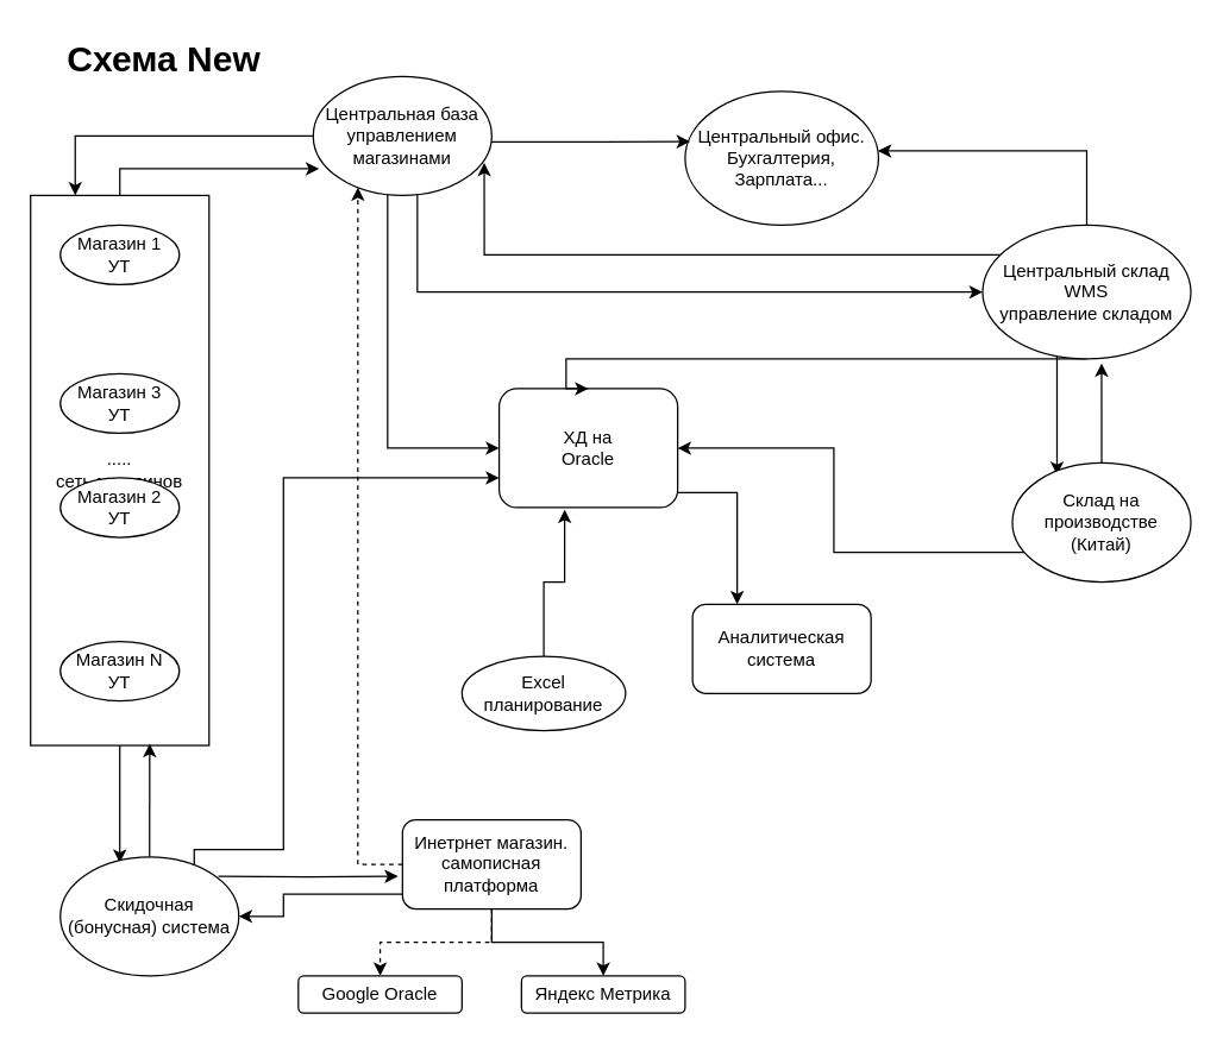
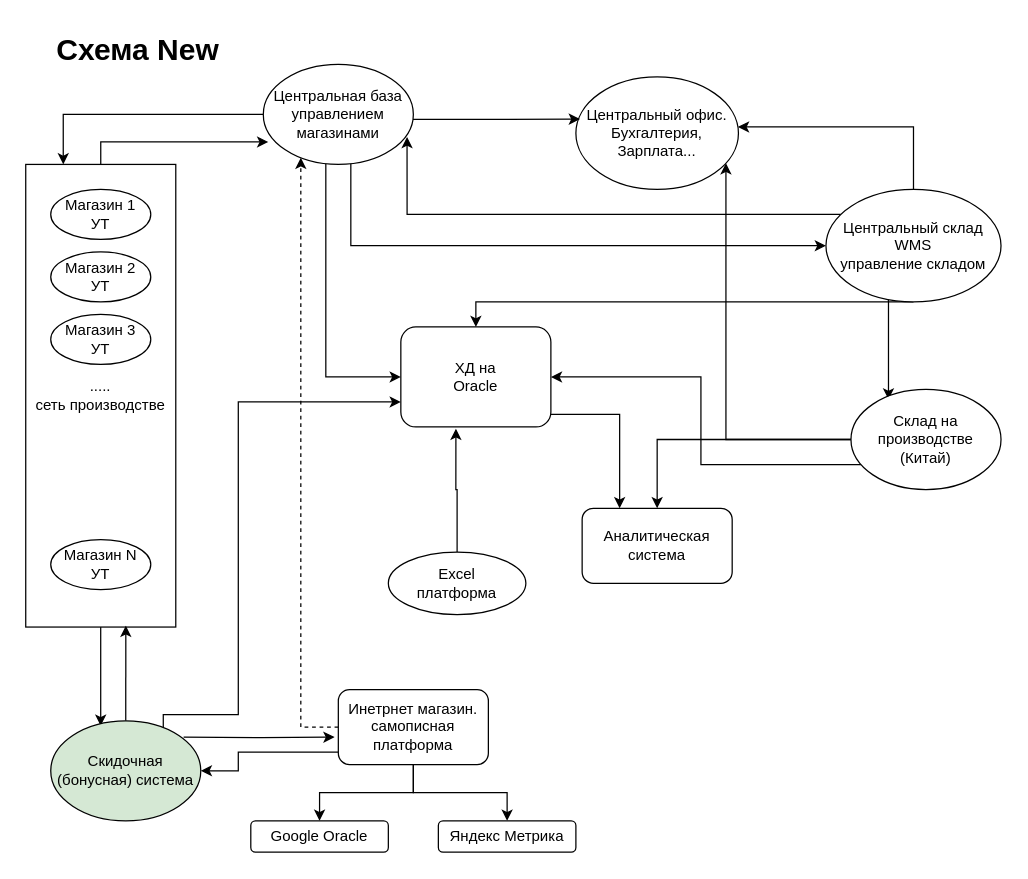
  <mxCell id="0" />
  <mxCell id="1" parent="0" />
  <mxCell id="2" style="edgeStyle=orthogonalEdgeStyle;rounded=0;orthogonalLoop=1;jettySize=auto;html=1;entryX=0.033;entryY=0.775;entryDx=0;entryDy=0;entryPerimeter=0;" edge="1" parent="1" source="4" target="36"><mxGeometry relative="1" as="geometry"><Array as="points"><mxPoint x="80" y="113" /></Array></mxGeometry></mxCell>
  <mxCell id="3" style="edgeStyle=orthogonalEdgeStyle;rounded=0;orthogonalLoop=1;jettySize=auto;html=1;entryX=0.333;entryY=0.05;entryDx=0;entryDy=0;entryPerimeter=0;" edge="1" parent="1" source="4" target="40"><mxGeometry relative="1" as="geometry" /></mxCell>
- <mxCell id="4" value=".....&lt;br&gt;сеть магазинов" style="rounded=0;whiteSpace=wrap;html=1;" parent="1" vertex="1"><mxGeometry x="20" y="131" width="120" height="370" as="geometry" /></mxCell>
+ <mxCell id="4" value=".....&lt;br&gt;сеть производстве" style="rounded=0;whiteSpace=wrap;html=1;" parent="1" vertex="1"><mxGeometry x="20" y="131" width="120" height="370" as="geometry" /></mxCell>
  <mxCell id="5" value="Магазин 1&lt;br&gt;УТ" style="ellipse;whiteSpace=wrap;html=1;" parent="1" vertex="1"><mxGeometry x="40" y="151" width="80" height="40" as="geometry" /></mxCell>
- <mxCell id="6" value="Магазин 2&lt;br&gt;УТ" style="ellipse;whiteSpace=wrap;html=1;" parent="1" vertex="1"><mxGeometry x="40" y="321" width="80" height="40" as="geometry" /></mxCell>
+ <mxCell id="6" value="Магазин 2&lt;br&gt;УТ" style="ellipse;whiteSpace=wrap;html=1;" parent="1" vertex="1"><mxGeometry x="40" y="201" width="80" height="40" as="geometry" /></mxCell>
  <mxCell id="7" value="Магазин 3&lt;br&gt;УТ" style="ellipse;whiteSpace=wrap;html=1;" parent="1" vertex="1"><mxGeometry x="40" y="251" width="80" height="40" as="geometry" /></mxCell>
  <mxCell id="8" value="Магазин N&lt;br&gt;УТ" style="ellipse;whiteSpace=wrap;html=1;" parent="1" vertex="1"><mxGeometry x="40" y="431" width="80" height="40" as="geometry" /></mxCell>
  <mxCell id="9" style="edgeStyle=orthogonalEdgeStyle;rounded=0;orthogonalLoop=1;jettySize=auto;html=1;entryX=0.25;entryY=0;entryDx=0;entryDy=0;" edge="1" parent="1" source="10" target="41"><mxGeometry relative="1" as="geometry"><Array as="points"><mxPoint x="495" y="331" /></Array></mxGeometry></mxCell>
- <mxCell id="10" value="ХД на &lt;br&gt;Oracle" style="rounded=1;whiteSpace=wrap;html=1;" parent="1" vertex="1"><mxGeometry x="335" y="261" width="120" height="80" as="geometry" /></mxCell>
+ <mxCell id="10" value="ХД на &lt;br&gt;Oracle" style="rounded=1;whiteSpace=wrap;html=1;" parent="1" vertex="1"><mxGeometry x="320" y="261" width="120" height="80" as="geometry" /></mxCell>
  <mxCell id="11" value="&lt;h1&gt;Схема New&lt;/h1&gt;" style="text;html=1;strokeColor=none;fillColor=none;spacing=5;spacingTop=-20;whiteSpace=wrap;overflow=hidden;rounded=0;" parent="1" vertex="1"><mxGeometry x="40" y="20" width="180" height="60" as="geometry" /></mxCell>
  <mxCell id="12" style="edgeStyle=orthogonalEdgeStyle;rounded=0;orthogonalLoop=1;jettySize=auto;html=1;entryX=0.367;entryY=1.017;entryDx=0;entryDy=0;entryPerimeter=0;" parent="1" source="13" target="10" edge="1"><mxGeometry relative="1" as="geometry"><mxPoint x="227" y="341" as="targetPoint" /></mxGeometry></mxCell>
- <mxCell id="13" value="Excel&lt;br&gt;планирование" style="ellipse;whiteSpace=wrap;html=1;" parent="1" vertex="1"><mxGeometry x="310" y="441" width="110" height="50" as="geometry" /></mxCell>
+ <mxCell id="13" value="Excel&lt;br&gt;платформа" style="ellipse;whiteSpace=wrap;html=1;" parent="1" vertex="1"><mxGeometry x="310" y="441" width="110" height="50" as="geometry" /></mxCell>
  <mxCell id="14" value="" style="edgeStyle=orthogonalEdgeStyle;rounded=0;orthogonalLoop=1;jettySize=auto;html=1;" parent="1" source="18" target="20" edge="1"><mxGeometry relative="1" as="geometry" /></mxCell>
- <mxCell id="15" value="" style="edgeStyle=orthogonalEdgeStyle;rounded=0;orthogonalLoop=1;jettySize=auto;html=1;entryX=0.5;entryY=0;entryDx=0;entryDy=0;dashed=1;" parent="1" source="18" target="19" edge="1"><mxGeometry relative="1" as="geometry" /></mxCell>
+ <mxCell id="15" value="" style="edgeStyle=orthogonalEdgeStyle;rounded=0;orthogonalLoop=1;jettySize=auto;html=1;entryX=0.5;entryY=0;entryDx=0;entryDy=0;" parent="1" source="18" target="19" edge="1"><mxGeometry relative="1" as="geometry" /></mxCell>
  <mxCell id="16" style="edgeStyle=orthogonalEdgeStyle;rounded=0;orthogonalLoop=1;jettySize=auto;html=1;dashed=1;" edge="1" parent="1" source="18" target="36"><mxGeometry relative="1" as="geometry"><Array as="points"><mxPoint x="240" y="581" /></Array></mxGeometry></mxCell>
  <mxCell id="17" style="edgeStyle=orthogonalEdgeStyle;rounded=0;orthogonalLoop=1;jettySize=auto;html=1;entryX=1;entryY=0.5;entryDx=0;entryDy=0;" edge="1" parent="1" target="40"><mxGeometry relative="1" as="geometry"><mxPoint x="280" y="611" as="sourcePoint" /><mxPoint x="170" y="616" as="targetPoint" /><Array as="points"><mxPoint x="280" y="601" /><mxPoint x="190" y="601" /><mxPoint x="190" y="616" /></Array></mxGeometry></mxCell>
  <mxCell id="18" value="Инетрнет магазин.&lt;br&gt;самописная платформа" style="rounded=1;whiteSpace=wrap;html=1;" parent="1" vertex="1"><mxGeometry x="270" y="551" width="120" height="60" as="geometry" /></mxCell>
  <mxCell id="19" value="Google Oracle" style="rounded=1;whiteSpace=wrap;html=1;" parent="1" vertex="1"><mxGeometry x="200" y="656" width="110" height="25" as="geometry" /></mxCell>
  <mxCell id="20" value="Яндекс Метрика" style="rounded=1;whiteSpace=wrap;html=1;" parent="1" vertex="1"><mxGeometry x="350" y="656" width="110" height="25" as="geometry" /></mxCell>
  <mxCell id="21" value="Центральный офис.&lt;br&gt;Бухгалтерия, Зарплата..." style="ellipse;whiteSpace=wrap;html=1;" parent="1" vertex="1"><mxGeometry x="460" y="61" width="130" height="90" as="geometry" /></mxCell>
  <mxCell id="22" style="edgeStyle=orthogonalEdgeStyle;rounded=0;orthogonalLoop=1;jettySize=auto;html=1;entryX=0.5;entryY=0;entryDx=0;entryDy=0;" edge="1" parent="1" source="26" target="10"><mxGeometry relative="1" as="geometry"><Array as="points"><mxPoint x="380" y="241" /></Array></mxGeometry></mxCell>
  <mxCell id="23" style="edgeStyle=orthogonalEdgeStyle;rounded=0;orthogonalLoop=1;jettySize=auto;html=1;entryX=0.25;entryY=0.125;entryDx=0;entryDy=0;entryPerimeter=0;" edge="1" parent="1"><mxGeometry relative="1" as="geometry"><mxPoint x="710" y="237.124" as="sourcePoint" /><mxPoint x="710" y="319" as="targetPoint" /><Array as="points"><mxPoint x="710" y="259" /><mxPoint x="710" y="259" /></Array></mxGeometry></mxCell>
  <mxCell id="24" style="edgeStyle=orthogonalEdgeStyle;rounded=0;orthogonalLoop=1;jettySize=auto;html=1;" edge="1" parent="1" source="26" target="21"><mxGeometry relative="1" as="geometry"><Array as="points"><mxPoint x="730" y="101" /></Array></mxGeometry></mxCell>
  <mxCell id="25" style="edgeStyle=orthogonalEdgeStyle;rounded=0;orthogonalLoop=1;jettySize=auto;html=1;entryX=0.958;entryY=0.725;entryDx=0;entryDy=0;entryPerimeter=0;" edge="1" parent="1" source="26" target="36"><mxGeometry relative="1" as="geometry"><Array as="points"><mxPoint x="325" y="171" /></Array></mxGeometry></mxCell>
  <mxCell id="26" value="Центральный склад&lt;br&gt;WMS&lt;br&gt;управление складом" style="ellipse;whiteSpace=wrap;html=1;" parent="1" vertex="1"><mxGeometry x="660" y="151" width="140" height="90" as="geometry" /></mxCell>
  <mxCell id="27" style="edgeStyle=orthogonalEdgeStyle;rounded=0;orthogonalLoop=1;jettySize=auto;html=1;exitX=0.5;exitY=1;exitDx=0;exitDy=0;" parent="1" source="4" target="4" edge="1"><mxGeometry relative="1" as="geometry" /></mxCell>
- <mxCell id="28" style="edgeStyle=orthogonalEdgeStyle;rounded=0;orthogonalLoop=1;jettySize=auto;html=1;entryX=0.571;entryY=1.033;entryDx=0;entryDy=0;entryPerimeter=0;" edge="1" parent="1" source="31" target="26"><mxGeometry relative="1" as="geometry" /></mxCell>
+ <mxCell id="28" style="edgeStyle=orthogonalEdgeStyle;rounded=0;orthogonalLoop=1;jettySize=auto;html=1;" edge="1" parent="1" source="31" target="41"><mxGeometry relative="1" as="geometry" /></mxCell>
  <mxCell id="29" style="edgeStyle=orthogonalEdgeStyle;rounded=0;orthogonalLoop=1;jettySize=auto;html=1;" edge="1" parent="1" source="31" target="10"><mxGeometry relative="1" as="geometry"><Array as="points"><mxPoint x="560" y="371" /><mxPoint x="560" y="301" /></Array></mxGeometry></mxCell>
+ <mxCell id="30" style="edgeStyle=orthogonalEdgeStyle;rounded=0;orthogonalLoop=1;jettySize=auto;html=1;" edge="1" parent="1" source="31" target="21"><mxGeometry relative="1" as="geometry"><Array as="points"><mxPoint x="580" y="351" /></Array></mxGeometry></mxCell>
  <mxCell id="31" value="Склад на производстве (Китай)" style="ellipse;whiteSpace=wrap;html=1;" parent="1" vertex="1"><mxGeometry x="680" y="311" width="120" height="80" as="geometry" /></mxCell>
  <mxCell id="32" style="edgeStyle=orthogonalEdgeStyle;rounded=0;orthogonalLoop=1;jettySize=auto;html=1;entryX=0.025;entryY=0.375;entryDx=0;entryDy=0;entryPerimeter=0;" edge="1" parent="1" source="36" target="21"><mxGeometry relative="1" as="geometry"><Array as="points"><mxPoint x="360" y="95" /><mxPoint x="360" y="95" /></Array></mxGeometry></mxCell>
  <mxCell id="33" style="edgeStyle=orthogonalEdgeStyle;rounded=0;orthogonalLoop=1;jettySize=auto;html=1;entryX=0.25;entryY=0;entryDx=0;entryDy=0;" edge="1" parent="1" source="36" target="4"><mxGeometry relative="1" as="geometry" /></mxCell>
  <mxCell id="34" style="edgeStyle=orthogonalEdgeStyle;rounded=0;orthogonalLoop=1;jettySize=auto;html=1;entryX=0;entryY=0.5;entryDx=0;entryDy=0;" edge="1" parent="1" source="36" target="10"><mxGeometry relative="1" as="geometry"><Array as="points"><mxPoint x="260" y="301" /></Array></mxGeometry></mxCell>
  <mxCell id="35" style="edgeStyle=orthogonalEdgeStyle;rounded=0;orthogonalLoop=1;jettySize=auto;html=1;entryX=0;entryY=0.5;entryDx=0;entryDy=0;" edge="1" parent="1" source="36" target="26"><mxGeometry relative="1" as="geometry"><Array as="points"><mxPoint x="280" y="196" /></Array></mxGeometry></mxCell>
  <mxCell id="36" value="Центральная база управлением магазинами" style="ellipse;whiteSpace=wrap;html=1;" vertex="1" parent="1"><mxGeometry x="210" y="51" width="120" height="80" as="geometry" /></mxCell>
  <mxCell id="37" style="edgeStyle=orthogonalEdgeStyle;rounded=0;orthogonalLoop=1;jettySize=auto;html=1;entryX=0.667;entryY=0.997;entryDx=0;entryDy=0;entryPerimeter=0;" edge="1" parent="1" source="40" target="4"><mxGeometry relative="1" as="geometry" /></mxCell>
  <mxCell id="38" style="edgeStyle=orthogonalEdgeStyle;rounded=0;orthogonalLoop=1;jettySize=auto;html=1;entryX=-0.025;entryY=0.633;entryDx=0;entryDy=0;entryPerimeter=0;" edge="1" parent="1" target="18"><mxGeometry relative="1" as="geometry"><mxPoint x="146.269" y="589" as="sourcePoint" /><mxPoint x="240" y="589" as="targetPoint" /><Array as="points" /></mxGeometry></mxCell>
  <mxCell id="39" style="edgeStyle=orthogonalEdgeStyle;rounded=0;orthogonalLoop=1;jettySize=auto;html=1;entryX=0;entryY=0.75;entryDx=0;entryDy=0;" edge="1" parent="1" source="40" target="10"><mxGeometry relative="1" as="geometry"><Array as="points"><mxPoint x="130" y="571" /><mxPoint x="190" y="571" /><mxPoint x="190" y="321" /></Array></mxGeometry></mxCell>
- <mxCell id="40" value="Скидочная (бонусная) система" style="ellipse;whiteSpace=wrap;html=1;" vertex="1" parent="1"><mxGeometry x="40" y="576" width="120" height="80" as="geometry" /></mxCell>
+ <mxCell id="40" value="Скидочная (бонусная) система" style="ellipse;whiteSpace=wrap;html=1;fillColor=#d5e8d4;" vertex="1" parent="1"><mxGeometry x="40" y="576" width="120" height="80" as="geometry" /></mxCell>
  <mxCell id="41" value="Аналитическая система" style="rounded=1;whiteSpace=wrap;html=1;" vertex="1" parent="1"><mxGeometry x="465" y="406" width="120" height="60" as="geometry" /></mxCell>
